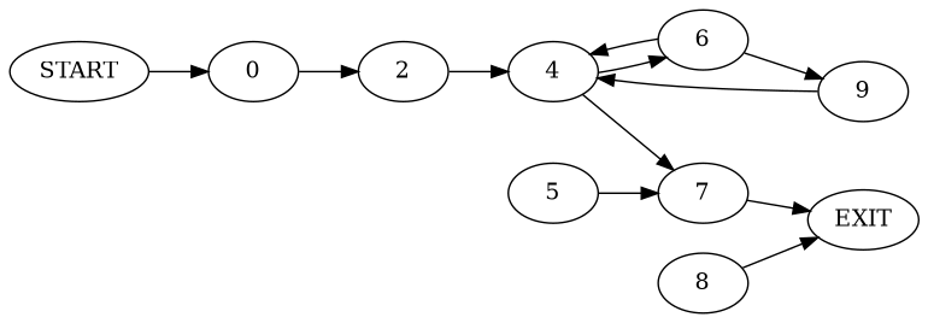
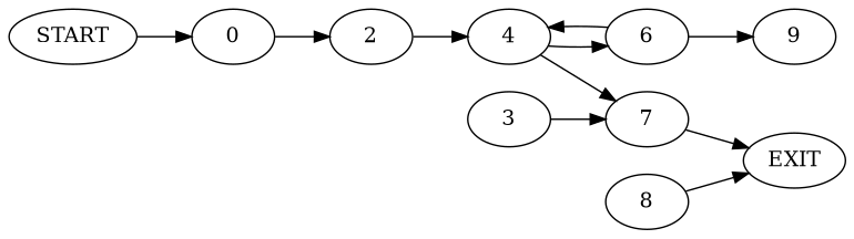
  digraph {
    rankdir=LR
    n1 [label=START]
    n2 [label=0]
    2
    n4 [label=EXIT]
    4
    6
    7
-   5
+   5 [label=3]
    9
    8
    n1 -> n2
    n2 -> 2
    2 -> 4
    4 -> 6
    4 -> 7
    6 -> 4
    6 -> 9
    7 -> n4
    5 -> 7
-   9 -> 4
    8 -> n4
  }
